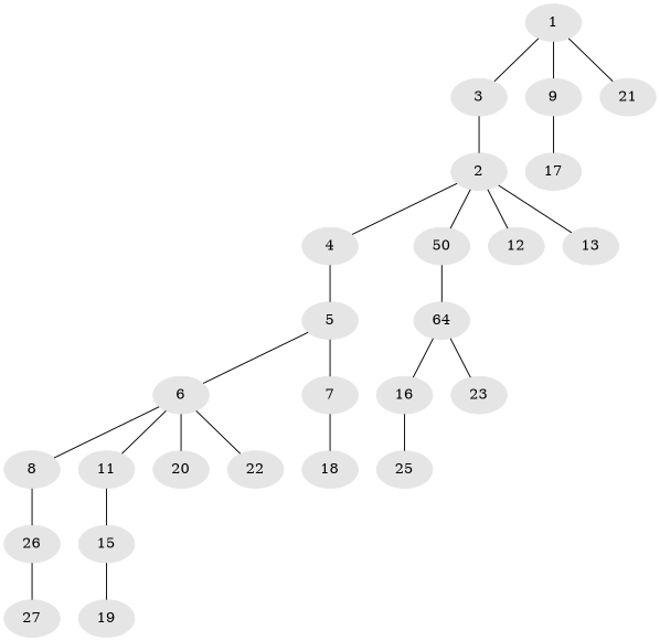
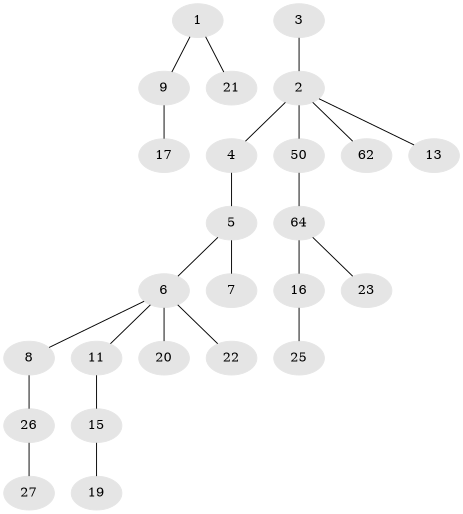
  graph {
    node [color=gray90 style=filled]
    edge [weight=1.0]
    1
    3
    9
    21
    2
    4
    n7 [label=50]
-   12
+   12 [label=62]
    13
    17
    5
    n12 [label=64]
    6
    7
    8
    11
    20
    22
-   18
    26
    15
    27
    16
    23
    19
    25
-   1 -- 3
    1 -- 9
    1 -- 21
    3 -- 2
    9 -- 17 [weight=2.0]
    2 -- 4
    2 -- n7
    2 -- 12
    2 -- 13
    4 -- 5
    n7 -- n12
    5 -- 6
    5 -- 7 [weight=2.0]
    n12 -- 16
    n12 -- 23 [weight=2.0]
    6 -- 8
    6 -- 11
    6 -- 20
    6 -- 22
-   7 -- 18
    8 -- 26
    11 -- 15
    26 -- 27
    15 -- 19
    16 -- 25
  }
